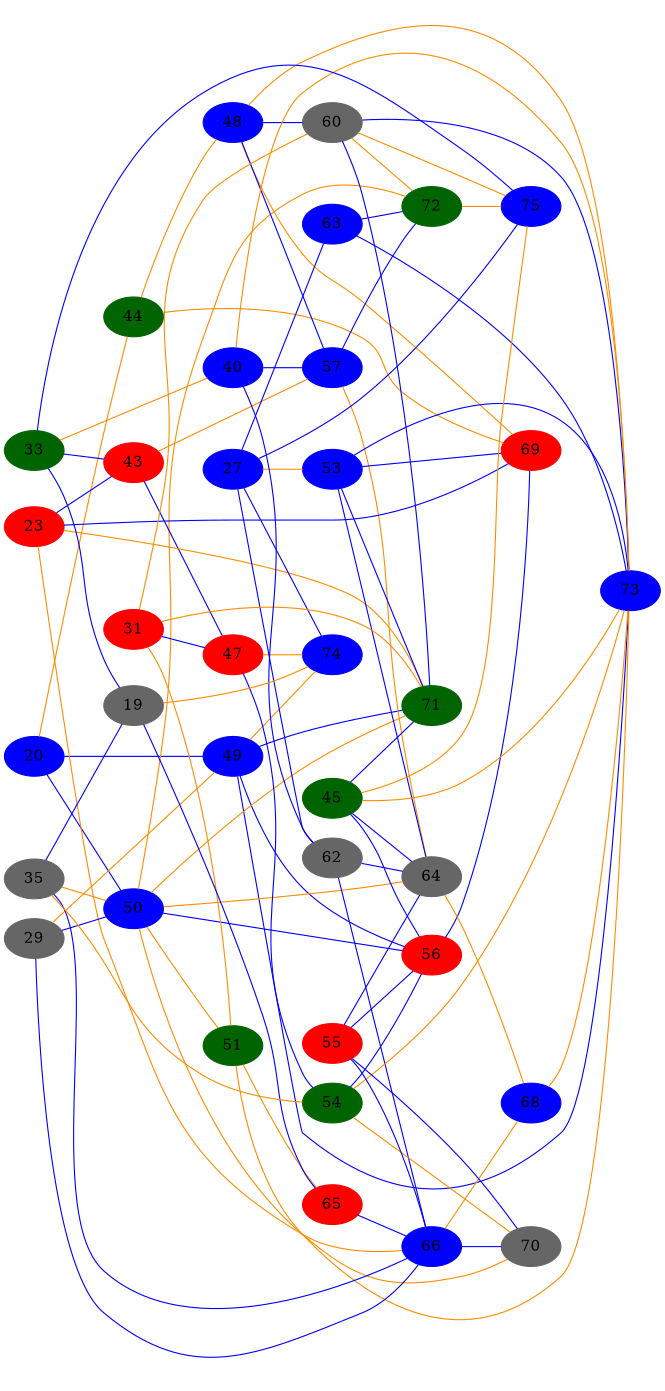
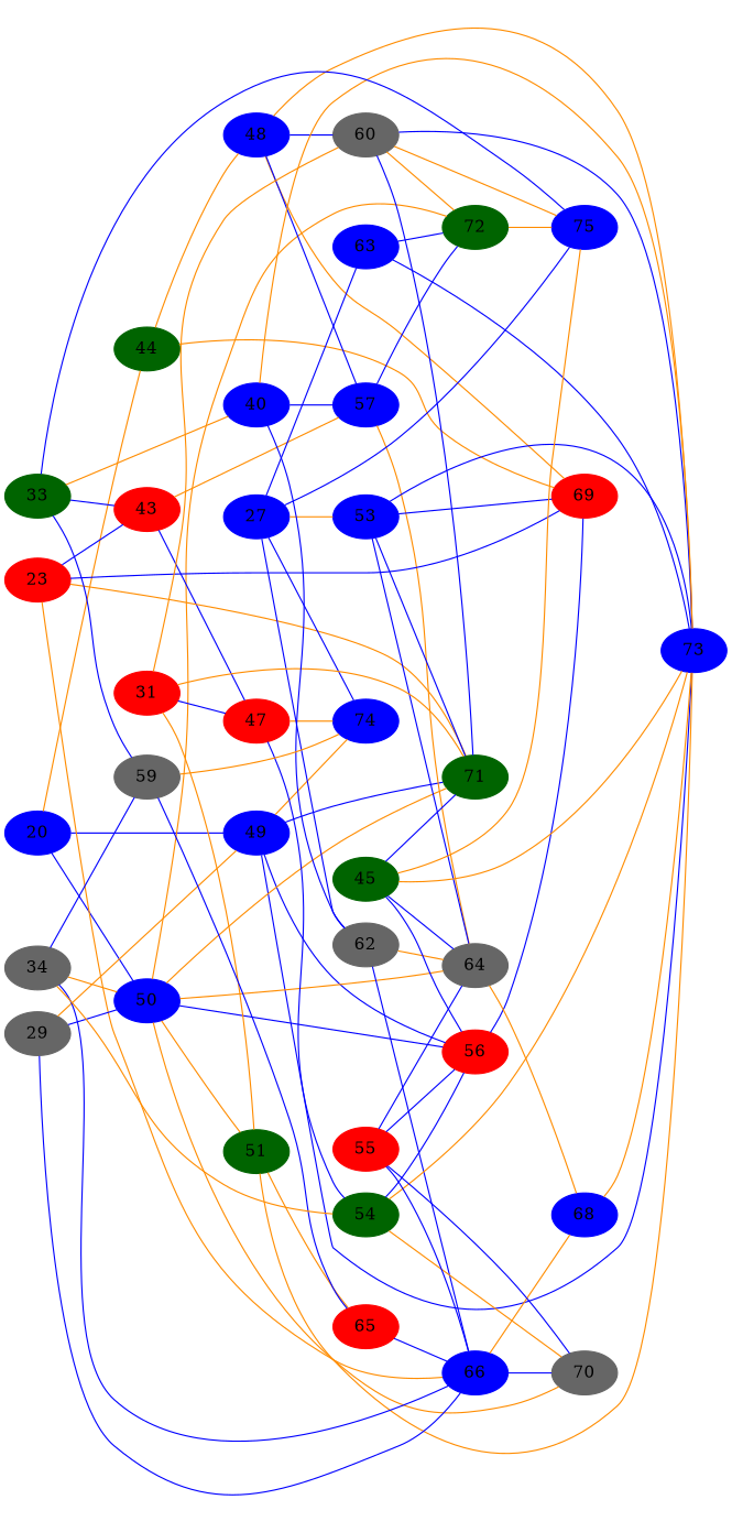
  graph {
    rankdir=LR
    node [color=blue style=filled]
    edge [color=blue]
    44 [color=darkgreen]
    20
    49 [super="+17+34"]
    50 [super="+16+36+11"]
    69 [color=red super="+42"]
    48 [super="+5"]
    71 [color=darkgreen super="+61+38"]
    74
    73 [super="+6+37+64"]
    56 [color=red super="+10+52"]
    51 [color=darkgreen]
    n12 [color=gray40 label=64 super="+58"]
    70 [color=gray40 super="+39"]
    72 [color=darkgreen super="+22"]
    43 [color=red super="+15"]
    47 [color=red]
    57 [super="+9"]
    23 [color=red]
    66 [super="+24+32"]
    68
    27 [super="+8"]
    53 [super="+41"]
    62 [color=gray40]
    63
    75 [super="+14"]
    29 [color=gray40]
    31 [color=red]
    60 [color=gray40 super="+28"]
    54 [color=darkgreen super="+26"]
    65 [color=red]
    40 [super="+21"]
    33 [color=darkgreen]
-   59 [color=gray40 label=19]
-   35 [color=gray40]
+   59 [color=gray40]
+   35 [color=gray40 label=34]
    45 [color=darkgreen super="+18+13"]
    55 [color=red]
    44 -- 69 [color=darkorange weight=2]
    44 -- 48 [color=darkorange]
    20 -- 44 [color=darkorange]
    20 -- 49
    20 -- 50
    49 -- 71
    49 -- 74 [color=darkorange]
    49 -- 73 [weight=2]
    49 -- 56
    50 -- 71 [color=darkorange weight=3]
    50 -- 56 [weight=2]
    50 -- 51 [color=darkorange]
    50 -- n12 [color=darkorange weight=2]
    50 -- 70 [color=darkorange weight=2]
    50 -- 72 [color=darkorange]
    48 -- 69 [color=darkorange]
    48 -- 73 [color=darkorange]
    48 -- 57 [weight=2]
    48 -- 60
    56 -- 69
    51 -- 73 [color=darkorange]
    51 -- 65 [color=darkorange]
    n12 -- 68 [color=darkorange]
    72 -- 75 [color=darkorange weight=2]
    43 -- 47
    43 -- 57 [color=darkorange]
    47 -- 74 [color=darkorange]
    47 -- 54
    57 -- n12 [color=darkorange]
    57 -- 72
    23 -- 69
    23 -- 71 [color=darkorange]
    23 -- 43
    23 -- 66 [color=darkorange]
    66 -- 70 [weight=3]
    66 -- 68 [color=darkorange weight=2]
    68 -- 73 [color=darkorange]
    27 -- 74
    27 -- 53 [color=darkorange weight=2]
    27 -- 62
    27 -- 63
    27 -- 75
    53 -- 69
    53 -- 71
    53 -- 73
    53 -- n12
-   62 -- n12
+   62 -- n12 [color=darkorange]
    62 -- 66
    63 -- 73
    63 -- 72
    29 -- 49 [color=darkorange weight=2]
    29 -- 50
    29 -- 66
    31 -- 71 [color=darkorange]
    31 -- 51 [color=darkorange]
    31 -- 47
    31 -- 60 [color=darkorange]
    60 -- 71
    60 -- 73
    60 -- 72 [color=darkorange]
    60 -- 75 [color=darkorange]
    54 -- 73 [color=darkorange]
    54 -- 56
    54 -- 70 [color=darkorange weight=2]
    65 -- 66 [weight=2]
    40 -- 73 [color=darkorange weight=3]
    40 -- 57
    40 -- 62
    33 -- 43
    33 -- 75
    33 -- 40 [color=darkorange]
    33 -- 59
    59 -- 74 [color=darkorange]
    59 -- 65
    35 -- 50 [color=darkorange]
    35 -- 66
    35 -- 54 [color=darkorange]
    35 -- 59
    45 -- 71 [weight=2]
    45 -- 73 [color=darkorange weight=2]
    45 -- 56 [weight=2]
    45 -- n12
    45 -- 75 [color=darkorange]
    55 -- 56
    55 -- n12
    55 -- 70
    55 -- 66
  }
